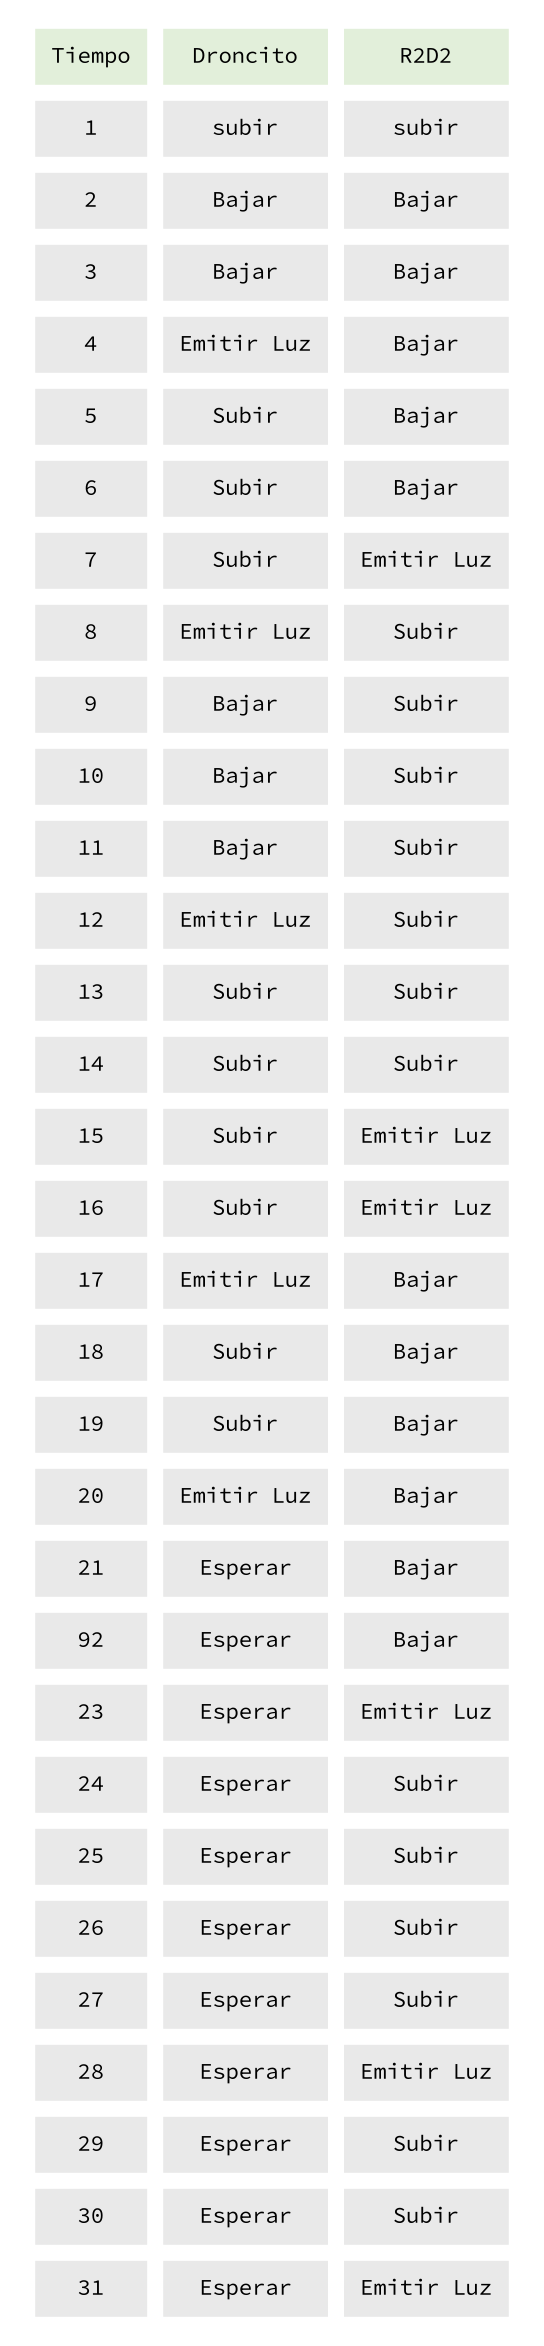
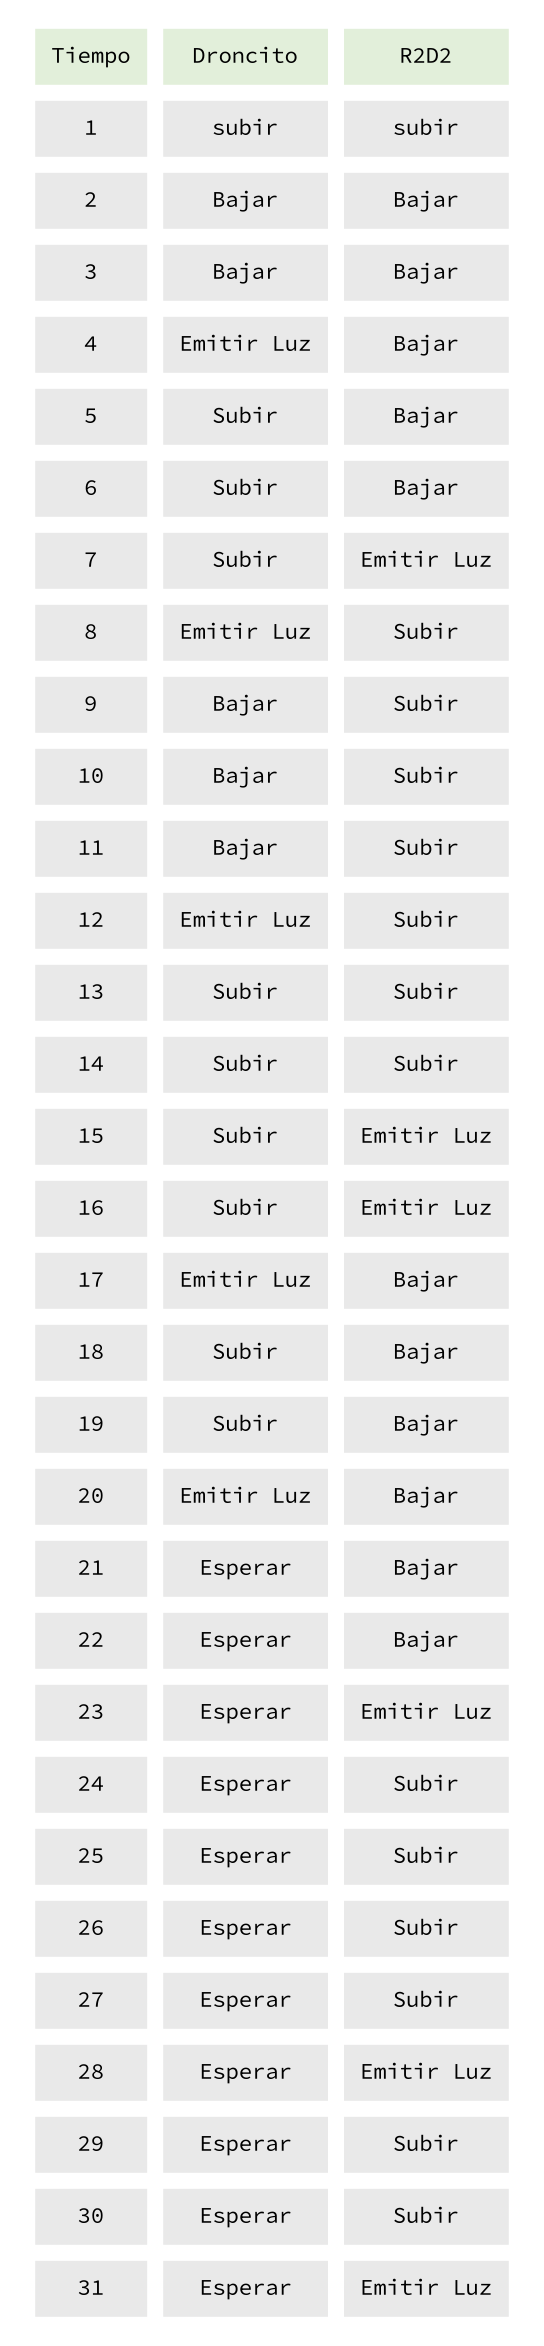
  digraph {
    fontname="Source Code Pro"
-   n1 [label=< <TABLE border="0" cellspacing="10" cellpadding="10" > <TR> <TD  bgcolor="#E2EFDA">Tiempo</TD> <TD  bgcolor="#E2EFDA">Droncito</TD> <TD  bgcolor="#E2EFDA">R2D2</TD> </TR> <TR> <TD  bgcolor="#e9e9e9">1</TD> <TD  bgcolor="#e9e9e9">subir</TD> <TD  bgcolor="#e9e9e9">subir</TD> </TR> <TR> <TD  bgcolor="#e9e9e9">2</TD> <TD  bgcolor="#e9e9e9">Bajar</TD> <TD  bgcolor="#e9e9e9">Bajar</TD> </TR> <TR> <TD  bgcolor="#e9e9e9">3</TD> <TD  bgcolor="#e9e9e9">Bajar</TD> <TD  bgcolor="#e9e9e9">Bajar</TD> </TR> <TR> <TD  bgcolor="#e9e9e9">4</TD> <TD  bgcolor="#e9e9e9">Emitir Luz</TD> <TD  bgcolor="#e9e9e9">Bajar</TD> </TR> <TR> <TD  bgcolor="#e9e9e9">5</TD> <TD  bgcolor="#e9e9e9">Subir</TD> <TD  bgcolor="#e9e9e9">Bajar</TD> </TR> <TR> <TD  bgcolor="#e9e9e9">6</TD> <TD  bgcolor="#e9e9e9">Subir</TD> <TD  bgcolor="#e9e9e9">Bajar</TD> </TR> <TR> <TD  bgcolor="#e9e9e9">7</TD> <TD  bgcolor="#e9e9e9">Subir</TD> <TD  bgcolor="#e9e9e9">Emitir Luz</TD> </TR> <TR> <TD  bgcolor="#e9e9e9">8</TD> <TD  bgcolor="#e9e9e9">Emitir Luz</TD> <TD  bgcolor="#e9e9e9">Subir</TD> </TR> <TR> <TD  bgcolor="#e9e9e9">9</TD> <TD  bgcolor="#e9e9e9">Bajar</TD> <TD  bgcolor="#e9e9e9">Subir</TD> </TR> <TR> <TD  bgcolor="#e9e9e9">10</TD> <TD  bgcolor="#e9e9e9">Bajar</TD> <TD  bgcolor="#e9e9e9">Subir</TD> </TR> <TR> <TD  bgcolor="#e9e9e9">11</TD> <TD  bgcolor="#e9e9e9">Bajar</TD> <TD  bgcolor="#e9e9e9">Subir</TD> </TR> <TR> <TD  bgcolor="#e9e9e9">12</TD> <TD  bgcolor="#e9e9e9">Emitir Luz</TD> <TD  bgcolor="#e9e9e9">Subir</TD> </TR> <TR> <TD  bgcolor="#e9e9e9">13</TD> <TD  bgcolor="#e9e9e9">Subir</TD> <TD  bgcolor="#e9e9e9">Subir</TD> </TR> <TR> <TD  bgcolor="#e9e9e9">14</TD> <TD  bgcolor="#e9e9e9">Subir</TD> <TD  bgcolor="#e9e9e9">Subir</TD> </TR> <TR> <TD  bgcolor="#e9e9e9">15</TD> <TD  bgcolor="#e9e9e9">Subir</TD> <TD  bgcolor="#e9e9e9">Emitir Luz</TD> </TR> <TR> <TD  bgcolor="#e9e9e9">16</TD> <TD  bgcolor="#e9e9e9">Subir</TD> <TD  bgcolor="#e9e9e9">Emitir Luz</TD> </TR> <TR> <TD  bgcolor="#e9e9e9">17</TD> <TD  bgcolor="#e9e9e9">Emitir Luz</TD> <TD  bgcolor="#e9e9e9">Bajar</TD> </TR> <TR> <TD  bgcolor="#e9e9e9">18</TD> <TD  bgcolor="#e9e9e9">Subir</TD> <TD  bgcolor="#e9e9e9">Bajar</TD> </TR> <TR> <TD  bgcolor="#e9e9e9">19</TD> <TD  bgcolor="#e9e9e9">Subir</TD> <TD  bgcolor="#e9e9e9">Bajar</TD> </TR> <TR> <TD  bgcolor="#e9e9e9">20</TD> <TD  bgcolor="#e9e9e9">Emitir Luz</TD> <TD  bgcolor="#e9e9e9">Bajar</TD> </TR> <TR> <TD  bgcolor="#e9e9e9">21</TD> <TD  bgcolor="#e9e9e9">Esperar</TD> <TD  bgcolor="#e9e9e9">Bajar</TD> </TR> <TR> <TD  bgcolor="#e9e9e9">92</TD> <TD  bgcolor="#e9e9e9">Esperar</TD> <TD  bgcolor="#e9e9e9">Bajar</TD> </TR> <TR> <TD  bgcolor="#e9e9e9">23</TD> <TD  bgcolor="#e9e9e9">Esperar</TD> <TD  bgcolor="#e9e9e9">Emitir Luz</TD> </TR> <TR> <TD  bgcolor="#e9e9e9">24</TD> <TD  bgcolor="#e9e9e9">Esperar</TD> <TD  bgcolor="#e9e9e9">Subir</TD> </TR> <TR> <TD  bgcolor="#e9e9e9">25</TD> <TD  bgcolor="#e9e9e9">Esperar</TD> <TD  bgcolor="#e9e9e9">Subir</TD> </TR> <TR> <TD  bgcolor="#e9e9e9">26</TD> <TD  bgcolor="#e9e9e9">Esperar</TD> <TD  bgcolor="#e9e9e9">Subir</TD> </TR> <TR> <TD  bgcolor="#e9e9e9">27</TD> <TD  bgcolor="#e9e9e9">Esperar</TD> <TD  bgcolor="#e9e9e9">Subir</TD> </TR> <TR> <TD  bgcolor="#e9e9e9">28</TD> <TD  bgcolor="#e9e9e9">Esperar</TD> <TD  bgcolor="#e9e9e9">Emitir Luz</TD> </TR> <TR> <TD  bgcolor="#e9e9e9">29</TD> <TD  bgcolor="#e9e9e9">Esperar</TD> <TD  bgcolor="#e9e9e9">Subir</TD> </TR> <TR> <TD  bgcolor="#e9e9e9">30</TD> <TD  bgcolor="#e9e9e9">Esperar</TD> <TD  bgcolor="#e9e9e9">Subir</TD> </TR> <TR> <TD  bgcolor="#e9e9e9">31</TD> <TD  bgcolor="#e9e9e9">Esperar</TD> <TD  bgcolor="#e9e9e9">Emitir Luz</TD> </TR> </TABLE>> shape=none fontname="Source Code Pro"]
+   n1 [label=< <TABLE border="0" cellspacing="10" cellpadding="10" > <TR> <TD  bgcolor="#E2EFDA">Tiempo</TD> <TD  bgcolor="#E2EFDA">Droncito</TD> <TD  bgcolor="#E2EFDA">R2D2</TD> </TR> <TR> <TD  bgcolor="#e9e9e9">1</TD> <TD  bgcolor="#e9e9e9">subir</TD> <TD  bgcolor="#e9e9e9">subir</TD> </TR> <TR> <TD  bgcolor="#e9e9e9">2</TD> <TD  bgcolor="#e9e9e9">Bajar</TD> <TD  bgcolor="#e9e9e9">Bajar</TD> </TR> <TR> <TD  bgcolor="#e9e9e9">3</TD> <TD  bgcolor="#e9e9e9">Bajar</TD> <TD  bgcolor="#e9e9e9">Bajar</TD> </TR> <TR> <TD  bgcolor="#e9e9e9">4</TD> <TD  bgcolor="#e9e9e9">Emitir Luz</TD> <TD  bgcolor="#e9e9e9">Bajar</TD> </TR> <TR> <TD  bgcolor="#e9e9e9">5</TD> <TD  bgcolor="#e9e9e9">Subir</TD> <TD  bgcolor="#e9e9e9">Bajar</TD> </TR> <TR> <TD  bgcolor="#e9e9e9">6</TD> <TD  bgcolor="#e9e9e9">Subir</TD> <TD  bgcolor="#e9e9e9">Bajar</TD> </TR> <TR> <TD  bgcolor="#e9e9e9">7</TD> <TD  bgcolor="#e9e9e9">Subir</TD> <TD  bgcolor="#e9e9e9">Emitir Luz</TD> </TR> <TR> <TD  bgcolor="#e9e9e9">8</TD> <TD  bgcolor="#e9e9e9">Emitir Luz</TD> <TD  bgcolor="#e9e9e9">Subir</TD> </TR> <TR> <TD  bgcolor="#e9e9e9">9</TD> <TD  bgcolor="#e9e9e9">Bajar</TD> <TD  bgcolor="#e9e9e9">Subir</TD> </TR> <TR> <TD  bgcolor="#e9e9e9">10</TD> <TD  bgcolor="#e9e9e9">Bajar</TD> <TD  bgcolor="#e9e9e9">Subir</TD> </TR> <TR> <TD  bgcolor="#e9e9e9">11</TD> <TD  bgcolor="#e9e9e9">Bajar</TD> <TD  bgcolor="#e9e9e9">Subir</TD> </TR> <TR> <TD  bgcolor="#e9e9e9">12</TD> <TD  bgcolor="#e9e9e9">Emitir Luz</TD> <TD  bgcolor="#e9e9e9">Subir</TD> </TR> <TR> <TD  bgcolor="#e9e9e9">13</TD> <TD  bgcolor="#e9e9e9">Subir</TD> <TD  bgcolor="#e9e9e9">Subir</TD> </TR> <TR> <TD  bgcolor="#e9e9e9">14</TD> <TD  bgcolor="#e9e9e9">Subir</TD> <TD  bgcolor="#e9e9e9">Subir</TD> </TR> <TR> <TD  bgcolor="#e9e9e9">15</TD> <TD  bgcolor="#e9e9e9">Subir</TD> <TD  bgcolor="#e9e9e9">Emitir Luz</TD> </TR> <TR> <TD  bgcolor="#e9e9e9">16</TD> <TD  bgcolor="#e9e9e9">Subir</TD> <TD  bgcolor="#e9e9e9">Emitir Luz</TD> </TR> <TR> <TD  bgcolor="#e9e9e9">17</TD> <TD  bgcolor="#e9e9e9">Emitir Luz</TD> <TD  bgcolor="#e9e9e9">Bajar</TD> </TR> <TR> <TD  bgcolor="#e9e9e9">18</TD> <TD  bgcolor="#e9e9e9">Subir</TD> <TD  bgcolor="#e9e9e9">Bajar</TD> </TR> <TR> <TD  bgcolor="#e9e9e9">19</TD> <TD  bgcolor="#e9e9e9">Subir</TD> <TD  bgcolor="#e9e9e9">Bajar</TD> </TR> <TR> <TD  bgcolor="#e9e9e9">20</TD> <TD  bgcolor="#e9e9e9">Emitir Luz</TD> <TD  bgcolor="#e9e9e9">Bajar</TD> </TR> <TR> <TD  bgcolor="#e9e9e9">21</TD> <TD  bgcolor="#e9e9e9">Esperar</TD> <TD  bgcolor="#e9e9e9">Bajar</TD> </TR> <TR> <TD  bgcolor="#e9e9e9">22</TD> <TD  bgcolor="#e9e9e9">Esperar</TD> <TD  bgcolor="#e9e9e9">Bajar</TD> </TR> <TR> <TD  bgcolor="#e9e9e9">23</TD> <TD  bgcolor="#e9e9e9">Esperar</TD> <TD  bgcolor="#e9e9e9">Emitir Luz</TD> </TR> <TR> <TD  bgcolor="#e9e9e9">24</TD> <TD  bgcolor="#e9e9e9">Esperar</TD> <TD  bgcolor="#e9e9e9">Subir</TD> </TR> <TR> <TD  bgcolor="#e9e9e9">25</TD> <TD  bgcolor="#e9e9e9">Esperar</TD> <TD  bgcolor="#e9e9e9">Subir</TD> </TR> <TR> <TD  bgcolor="#e9e9e9">26</TD> <TD  bgcolor="#e9e9e9">Esperar</TD> <TD  bgcolor="#e9e9e9">Subir</TD> </TR> <TR> <TD  bgcolor="#e9e9e9">27</TD> <TD  bgcolor="#e9e9e9">Esperar</TD> <TD  bgcolor="#e9e9e9">Subir</TD> </TR> <TR> <TD  bgcolor="#e9e9e9">28</TD> <TD  bgcolor="#e9e9e9">Esperar</TD> <TD  bgcolor="#e9e9e9">Emitir Luz</TD> </TR> <TR> <TD  bgcolor="#e9e9e9">29</TD> <TD  bgcolor="#e9e9e9">Esperar</TD> <TD  bgcolor="#e9e9e9">Subir</TD> </TR> <TR> <TD  bgcolor="#e9e9e9">30</TD> <TD  bgcolor="#e9e9e9">Esperar</TD> <TD  bgcolor="#e9e9e9">Subir</TD> </TR> <TR> <TD  bgcolor="#e9e9e9">31</TD> <TD  bgcolor="#e9e9e9">Esperar</TD> <TD  bgcolor="#e9e9e9">Emitir Luz</TD> </TR> </TABLE>> shape=none fontname="Source Code Pro"]
  }
